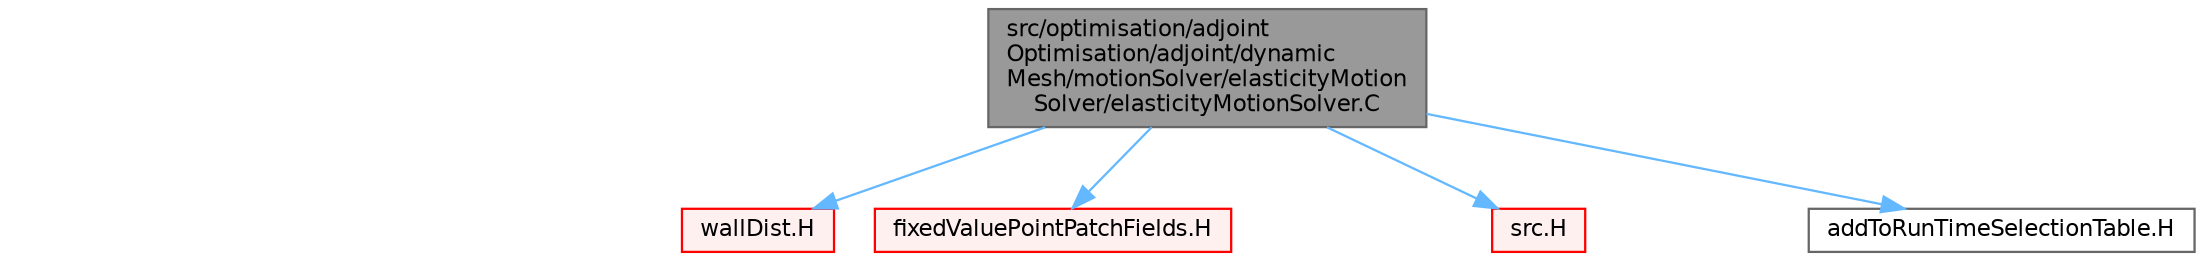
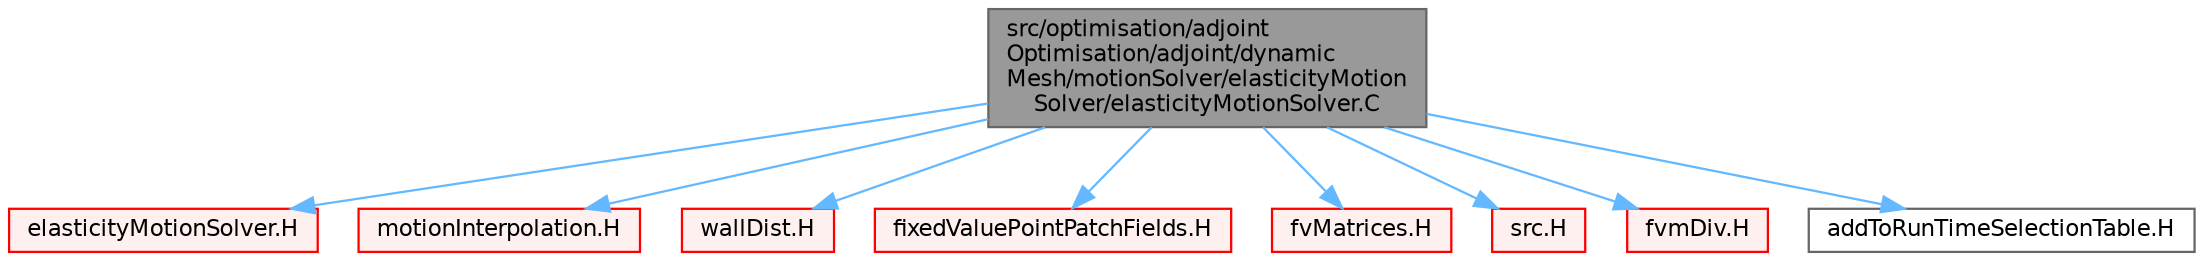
  digraph {
    node [color=red fillcolor="#FFF0F0" fontname=Helvetica fontsize=10 shape=box style=filled]
    edge [color=steelblue1 fontname=Helvetica fontsize=10 labelfontname=Helvetica labelfontsize=10 style=solid]
    n1 [color=gray40 fillcolor=grey60 fontcolor=black height=0.2 label="src/optimisation/adjoint\lOptimisation/adjoint/dynamic\lMesh/motionSolver/elasticityMotion\lSolver/elasticityMotionSolver.C" width=0.4]
+   n2 [height=0.2 label="elasticityMotionSolver.H" width=0.4]
+   n3 [height=0.2 label="motionInterpolation.H" width=0.4]
    n4 [height=0.2 label="wallDist.H" width=0.4]
    n5 [height=0.2 label="fixedValuePointPatchFields.H" width=0.4]
+   n6 [height=0.2 label="fvMatrices.H" width=0.4]
    n7 [height=0.2 label="src.H" width=0.4]
+   n8 [height=0.2 label="fvmDiv.H" width=0.4]
    n9 [color=grey40 fillcolor=white height=0.2 label="addToRunTimeSelectionTable.H" width=0.4]
+   n1 -> n2
+   n1 -> n3
    n1 -> n4
    n1 -> n5
+   n1 -> n6
    n1 -> n7
+   n1 -> n8
    n1 -> n9
  }
